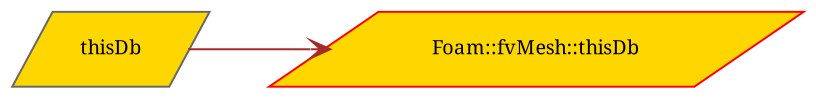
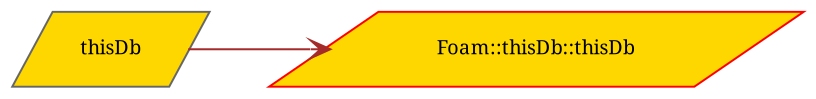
  digraph {
    rankdir=LR
    fontname="Noto Serif"
    node [fillcolor=gold fontname="Noto Serif" fontsize=10 shape=parallelogram style=filled]
    n1 [color=gray40 fontcolor=black height=0.2 label=thisDb width=0.4]
-   n2 [color=red height=0.2 label="Foam::fvMesh::thisDb" width=0.4]
+   n2 [color=red height=0.2 label="Foam::thisDb::thisDb" width=0.4]
    n1 -> n2 [color=brown fontname="Noto Serif" fontsize=10 labelfontname=Helvetica labelfontsize=10 style=solid arrowhead=vee]
  }
